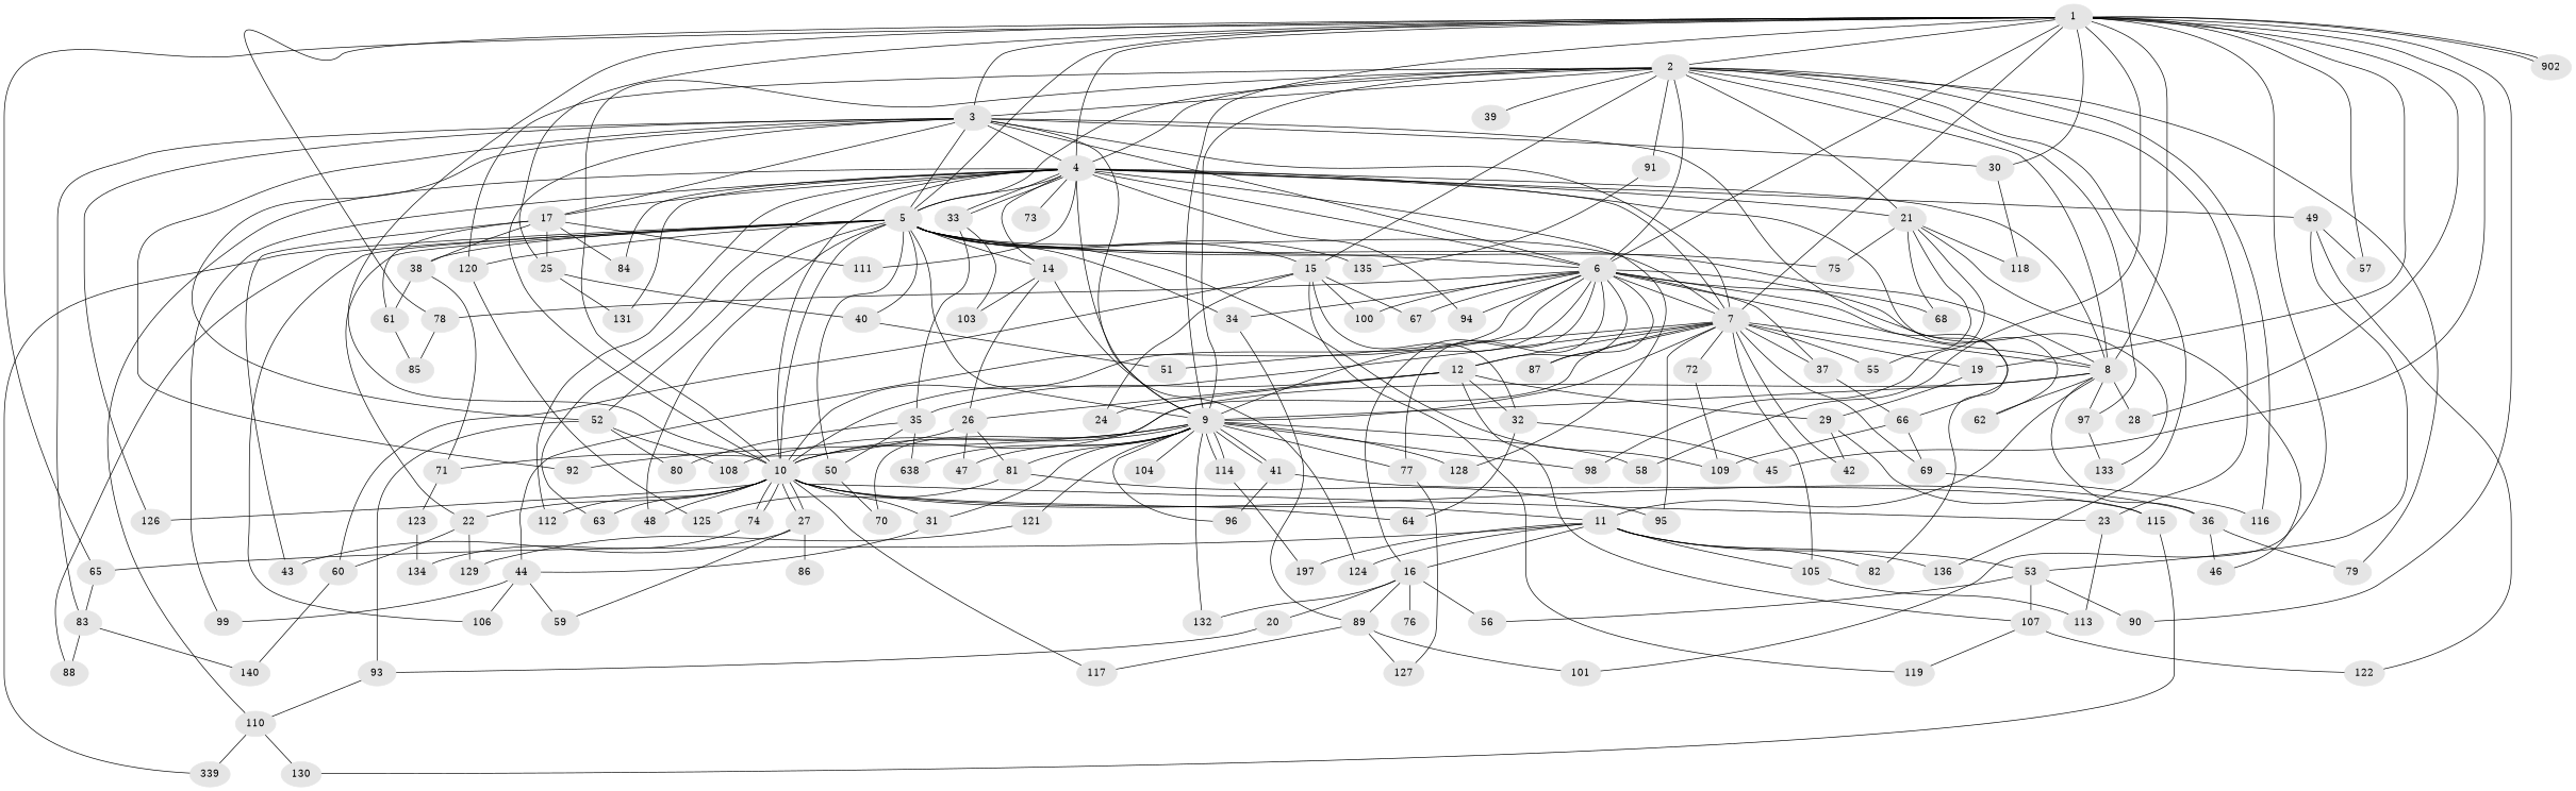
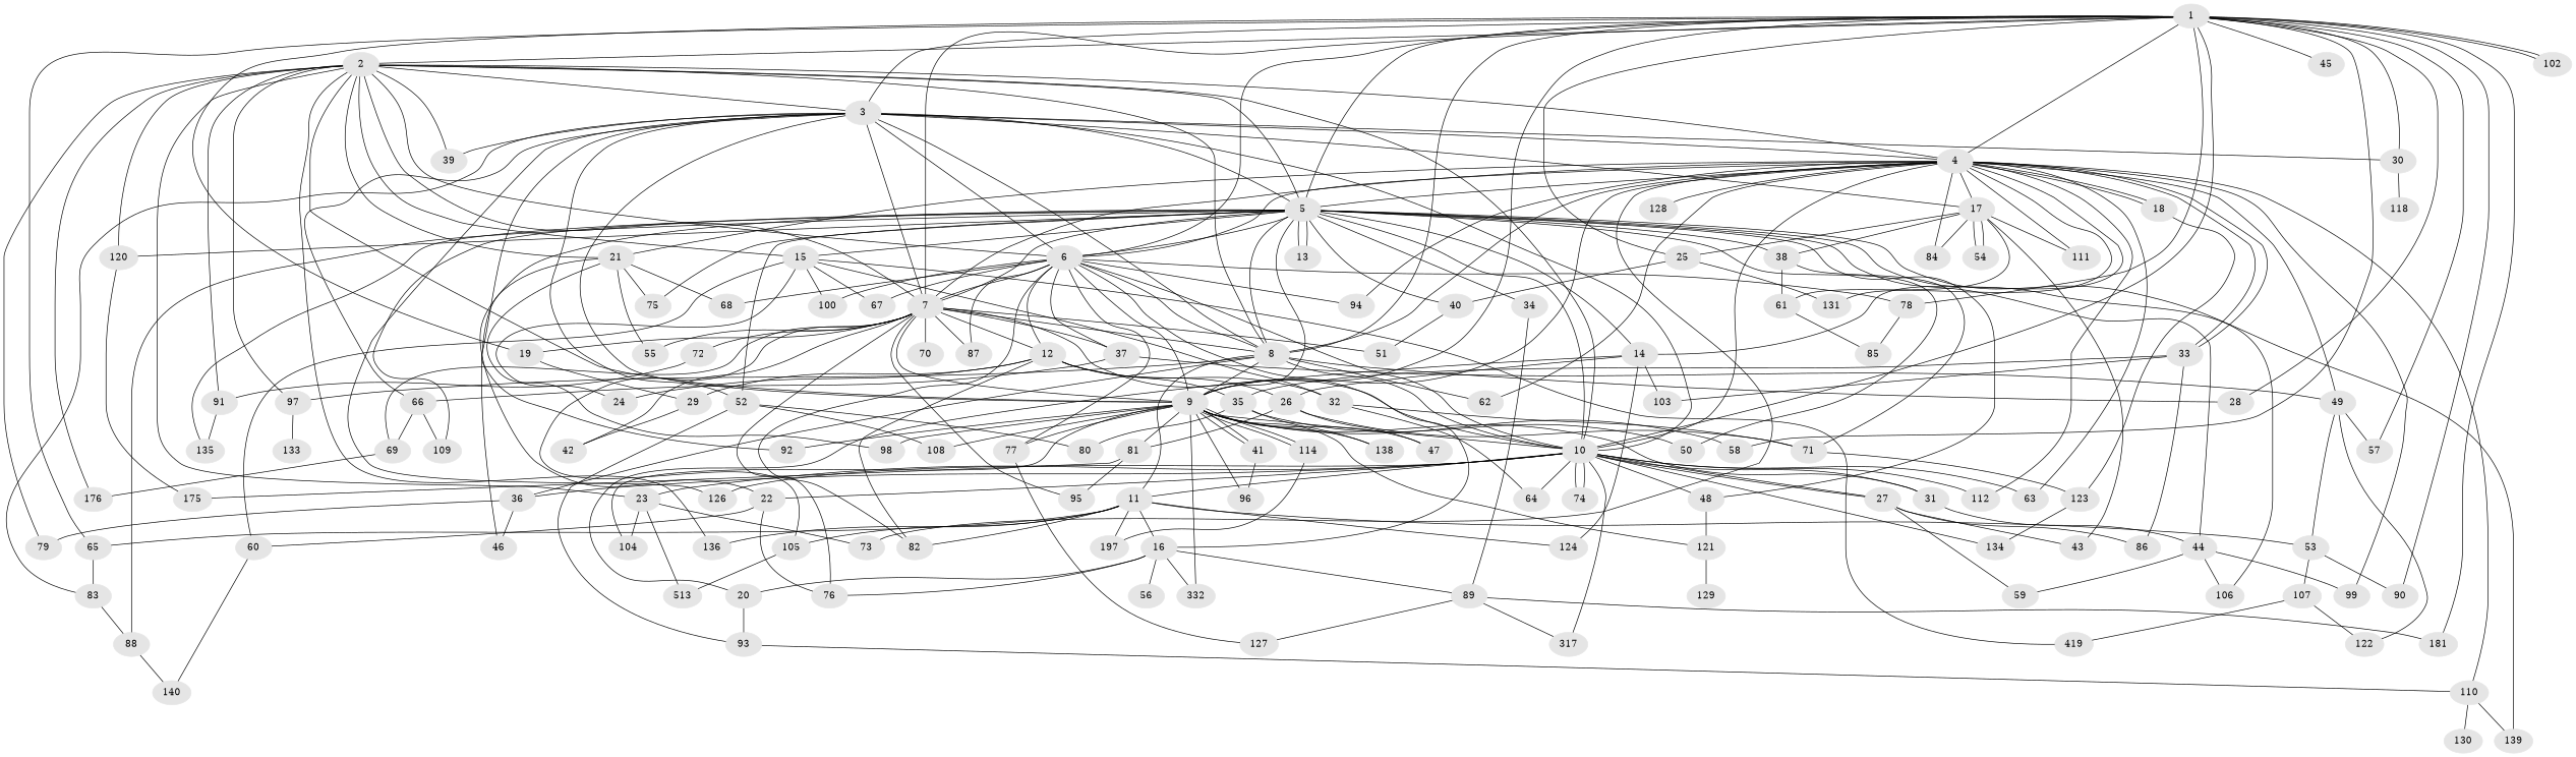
  graph {
    node [color=gray90 style=filled]
    1
    2
    3
    4
    5
    6
    7
    8
    9
    10
    19
    25
    28
    30
    45
    57
    58
    65
    78
    90
-   101
-   102 [label=902]
+   101 [label=181]
+   102
    15
    21
    23
    39
    79
    91
    97
-   116
+   116 [label=176]
    120
    136
    17
    52
    66
    83
    92
    126
    14
+   18
    33
    49
    62
    63
    73
    84
    94
    99
    110
    111
    112
    128
    131
+   13
    22
    34
    38
    40
    48
    50
    75
    88
    106
    109
    135
-   139 [label=339]
+   139
    12
    16
    37
    44
    67
    68
    77
    82
    87
    100
    133
    72
    42
    51
    55
    69
    70
    76
    95
    105
    11
    36
    108
    31
    41
    47
    81
    96
    98
    104
    114
    121
-   132
-   138 [label=638]
+   132 [label=332]
+   138
    27
    64
    74
-   117
+   117 [label=317]
    134
    29
    118
    85
    24
    32
    60
-   119
+   119 [label=419]
    46
-   113
-   125
+   113 [label=513]
+   125 [label=175]
    43
+   54
    61
    93
    80
    140
    124
    26
    20
    103
    123
    35
    86
    53
    122
    130
    129
    89
    71
    107
    56
    59
    127
    n139 [label=197]
-   115
    1 -- 2
    1 -- 3
    1 -- 4
    1 -- 5
    1 -- 6
    1 -- 7
    1 -- 8
    1 -- 9
    1 -- 10
    1 -- 19
    1 -- 25
    1 -- 28
    1 -- 30
    1 -- 45
    1 -- 57
    1 -- 58
    1 -- 65
    1 -- 78
    1 -- 90
    1 -- 101
    1 -- 102
    1 -- 102
    2 -- 3
    2 -- 4
    2 -- 5
    2 -- 6
+   2 -- 7
    2 -- 8
    2 -- 9
    2 -- 10
    2 -- 15
    2 -- 21
    2 -- 23
    2 -- 39
    2 -- 79
    2 -- 91
    2 -- 97
    2 -- 116
    2 -- 120
    2 -- 136
    3 -- 4
    3 -- 5
    3 -- 6
    3 -- 7
+   3 -- 8
    3 -- 9
    3 -- 10
    3 -- 30
+   3 -- 39
    3 -- 17
    3 -- 52
    3 -- 66
    3 -- 83
    3 -- 92
    3 -- 126
    4 -- 5
    4 -- 6
    4 -- 7
    4 -- 8
    4 -- 9
    4 -- 10
    4 -- 21
    4 -- 17
    4 -- 14
+   4 -- 18
+   4 -- 18
    4 -- 33
    4 -- 33
    4 -- 49
    4 -- 62
    4 -- 63
    4 -- 73
    4 -- 84
    4 -- 94
    4 -- 99
    4 -- 110
    4 -- 111
    4 -- 112
    4 -- 128
    4 -- 131
    5 -- 6
    5 -- 7
    5 -- 8
    5 -- 9
    5 -- 10
    5 -- 15
    5 -- 120
    5 -- 52
    5 -- 14
+   5 -- 13
+   5 -- 13
    5 -- 22
    5 -- 34
    5 -- 38
    5 -- 40
    5 -- 48
    5 -- 50
    5 -- 75
    5 -- 88
    5 -- 106
    5 -- 109
    5 -- 135
    5 -- 139
    6 -- 7
    6 -- 8
    6 -- 9
    6 -- 10
    6 -- 78
    6 -- 94
-   6 -- 34
    6 -- 12
    6 -- 16
    6 -- 37
-   6 -- 44
+   5 -- 44
    6 -- 67
    6 -- 68
    6 -- 77
    6 -- 82
    6 -- 87
    6 -- 100
-   6 -- 133
    7 -- 8
    7 -- 9
    7 -- 10
    7 -- 19
    7 -- 12
    7 -- 37
    7 -- 87
    7 -- 72
    7 -- 42
    7 -- 51
    7 -- 55
    7 -- 69
    7 -- 70
+   7 -- 76
    7 -- 95
    7 -- 105
    8 -- 9
    8 -- 10
    8 -- 28
    8 -- 97
    8 -- 62
    8 -- 11
    8 -- 36
    9 -- 10
    9 -- 58
    9 -- 92
-   9 -- 128
    9 -- 77
    9 -- 108
    9 -- 31
    9 -- 41
    9 -- 41
    9 -- 47
    9 -- 81
    9 -- 96
    9 -- 98
    9 -- 104
    9 -- 114
    9 -- 114
    9 -- 121
    9 -- 132
    9 -- 138
    10 -- 23
    10 -- 126
    10 -- 63
    10 -- 112
    10 -- 22
    10 -- 48
    10 -- 11
    10 -- 36
    10 -- 31
    10 -- 27
    10 -- 27
    10 -- 64
    10 -- 74
    10 -- 74
    10 -- 117
-   74 -- 134
+   10 -- 134
    19 -- 29
    25 -- 131
    25 -- 40
    30 -- 118
    65 -- 83
    78 -- 85
    15 -- 67
    15 -- 100
    15 -- 24
    15 -- 32
    15 -- 60
    15 -- 119
    21 -- 75
    21 -- 68
    21 -- 55
    21 -- 98
-   21 -- 118
    21 -- 46
+   23 -- 73
+   23 -- 104
    23 -- 113
    91 -- 135
    97 -- 133
    120 -- 125
    17 -- 25
    17 -- 84
    17 -- 111
    17 -- 38
    17 -- 43
+   17 -- 54
+   17 -- 54
    17 -- 61
    52 -- 108
    52 -- 93
    52 -- 80
    66 -- 109
    66 -- 69
    83 -- 88
-   83 -- 140
+   88 -- 140
    14 -- 124
    14 -- 26
+   14 -- 20
    14 -- 103
+   18 -- 123
    33 -- 103
    33 -- 35
+   33 -- 86
    49 -- 57
    49 -- 53
    49 -- 122
    110 -- 139
    110 -- 130
    22 -- 60
-   22 -- 129
+   22 -- 76
    34 -- 89
    38 -- 61
    38 -- 71
    40 -- 51
-   50 -- 70
+   48 -- 121
    12 -- 29
    12 -- 24
    12 -- 32
    12 -- 26
    12 -- 35
-   12 -- 107
+   12 -- 82
    16 -- 76
    16 -- 132
    16 -- 20
    16 -- 89
    16 -- 56
    37 -- 66
+   37 -- 49
    44 -- 99
    44 -- 106
    44 -- 59
    77 -- 127
-   72 -- 109
+   72 -- 91
    69 -- 116
    105 -- 113
    11 -- 65
    11 -- 136
    11 -- 16
    11 -- 82
    11 -- 105
    11 -- 124
    11 -- 53
    11 -- n139
    36 -- 79
    36 -- 46
    31 -- 44
    41 -- 96
-   41 -- 115
    81 -- 95
    81 -- 125
    114 -- n139
    121 -- 129
    27 -- 43
    27 -- 86
    27 -- 59
    29 -- 42
-   29 -- 115
-   32 -- 45
+   32 -- 71
    32 -- 64
    60 -- 140
    61 -- 85
    93 -- 110
    26 -- 47
    26 -- 81
    26 -- 71
    20 -- 93
    123 -- 134
    35 -- 50
    35 -- 138
    35 -- 80
    53 -- 90
    53 -- 107
-   53 -- 56
    89 -- 101
    89 -- 117
    89 -- 127
    71 -- 123
    107 -- 119
    107 -- 122
-   115 -- 130
  }
